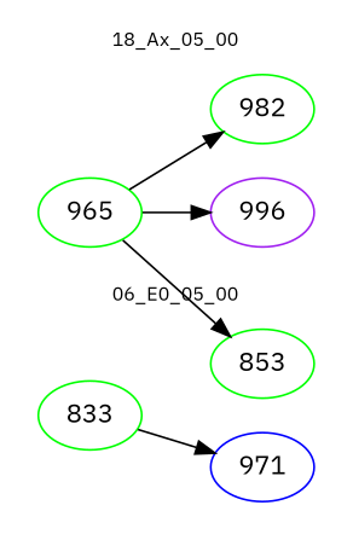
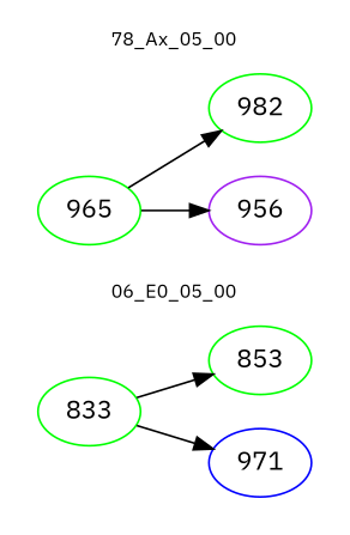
  digraph {
    fontname="IBM Plex Sans"
    rankdir=LR
    node [color=green fontname="IBM Plex Sans"]
    edge [color=black fontname="IBM Plex Sans"]
    n1 [label=965]
-   n2 [color=purple label=996]
+   n2 [color=purple label=956]
    n3 [label=982]
    n4 [label=833]
    n5 [label=853]
    n6 [color=blue label=971]
    subgraph cluster_1 {
      color=white
      fontsize=10
-     label="18_Ax_05_00"
+     label="78_Ax_05_00"
      n1
      n2
      n3
    }
    subgraph cluster_2 {
      color=white
      fontsize=10
      label="06_E0_05_00"
      n4
      n5
      n6
    }
    n1 -> n2
    n1 -> n3
-   n1 -> n5
+   n4 -> n5
    n4 -> n6
  }
